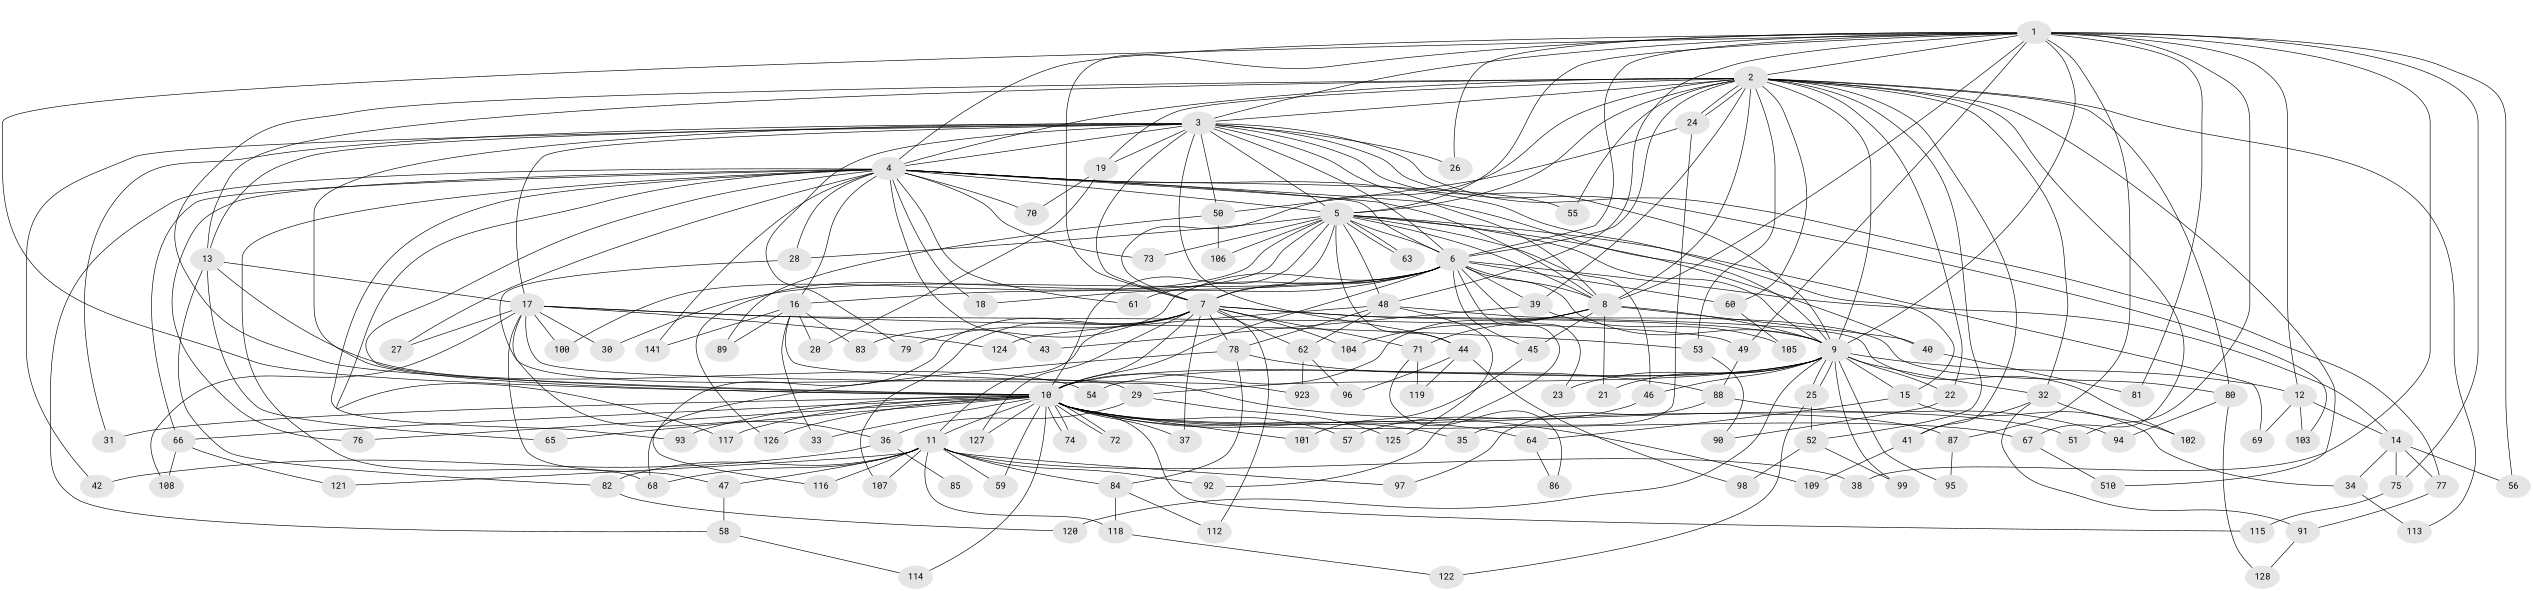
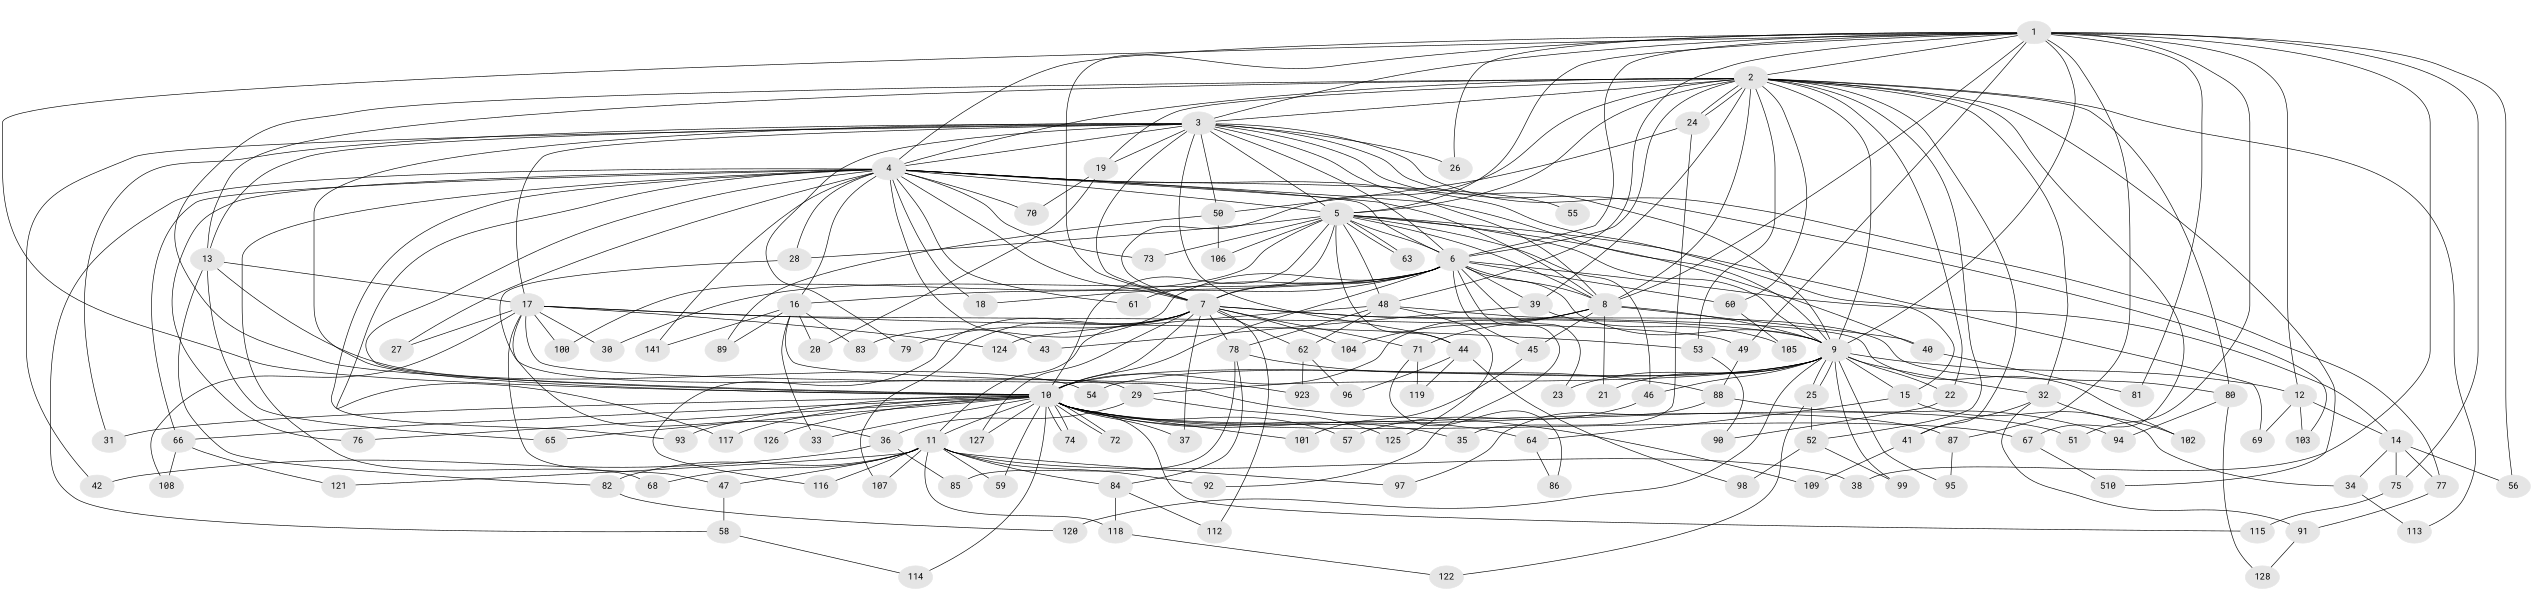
  graph {
    fontname="Roboto Mono"
    node [color=gray90 fontname="Roboto Mono" style=filled]
    edge [fontname="Roboto Mono"]
    1
    2
    3
    4
    5
    6
    7
    8
    9
    10
    12
    26
    38
    48
    49
    51
    56
    75
    81
    87
    13
    19
    22
    24
    32
    39
    41
    52
    53
    55
    60
    67
    80
    n34 [label=510]
    113
    17
    31
    42
    44
    50
    77
    79
    103
    15
    16
    18
    27
    28
    43
    58
    61
    66
    68
    70
    73
    76
    93
    n58 [label=141]
    117
    40
    46
    63
    69
    100
    106
    126
    14
    23
    30
    45
    83
    92
    11
    37
    62
    71
    78
    102
    104
    107
    112
    116
    127
    21
    25
    29
    54
    95
    99
    120
    33
    35
    57
    59
    64
    65
    72
    74
    101
    114
    115
    124
    125
    88
    82
    20
    90
    91
    105
    109
    98
    94
    128
    47
    36
    108
    96
    119
    89
    34
    n121 [label=923]
    121
    84
    97
    118
    86
    85
    122
    1 -- 2
    1 -- 3
    1 -- 4
    1 -- 5
    1 -- 6
    1 -- 7
    1 -- 8
    1 -- 9
    1 -- 10
    1 -- 12
    1 -- 26
    1 -- 38
    1 -- 48
    1 -- 49
    1 -- 51
    1 -- 56
    1 -- 75
    1 -- 81
    1 -- 87
    2 -- 3
    2 -- 4
    2 -- 5
    2 -- 6
    2 -- 7
    2 -- 8
    2 -- 9
    2 -- 10
    2 -- 13
    2 -- 19
    2 -- 22
    2 -- 24
    2 -- 24
    2 -- 32
    2 -- 39
    2 -- 41
    2 -- 52
    2 -- 53
-   2 -- 55
    2 -- 60
    2 -- 67
    2 -- 80
    2 -- n34
    2 -- 113
    3 -- 4
    3 -- 5
    3 -- 6
    3 -- 7
    3 -- 8
    3 -- 9
    3 -- 10
    3 -- 26
    3 -- 13
    3 -- 19
    3 -- 17
    3 -- 31
    3 -- 42
    3 -- 44
    3 -- 50
    3 -- 77
    3 -- 79
    3 -- 103
    4 -- 5
    4 -- 6
+   4 -- 7
    4 -- 8
    4 -- 9
    4 -- 10
    4 -- 55
    4 -- 15
    4 -- 16
    4 -- 18
    4 -- 27
    4 -- 28
    4 -- 43
    4 -- 58
    4 -- 61
    4 -- 66
    4 -- 68
    4 -- 70
    4 -- 73
    4 -- 76
    4 -- 93
    4 -- n58
    4 -- 117
    5 -- 6
    5 -- 7
    5 -- 8
    5 -- 9
    5 -- 10
    5 -- 48
    5 -- 44
    5 -- 28
    5 -- 73
    5 -- 40
    5 -- 46
    5 -- 63
    5 -- 63
    5 -- 69
    5 -- 100
    5 -- 106
-   5 -- 126
    6 -- 7
    6 -- 8
    6 -- 9
    6 -- 10
    6 -- 39
    6 -- 60
    6 -- 16
    6 -- 18
    6 -- 61
    6 -- 14
    6 -- 23
    6 -- 30
    6 -- 45
    6 -- 83
    6 -- 92
    7 -- 9
    7 -- 10
    7 -- 79
    7 -- 11
    7 -- 37
    7 -- 62
    7 -- 71
    7 -- 78
    7 -- 102
    7 -- 104
    7 -- 107
    7 -- 112
    7 -- 116
    7 -- 127
    8 -- 9
    8 -- 10
    8 -- 40
    8 -- 45
    8 -- 71
    8 -- 104
    8 -- 21
    9 -- 10
    9 -- 12
    9 -- 22
    9 -- 32
    9 -- 15
    9 -- 46
    9 -- 23
    9 -- 21
    9 -- 25
    9 -- 25
    9 -- 29
    9 -- 54
    9 -- 95
    9 -- 99
    9 -- 120
    10 -- 51
    10 -- 87
    10 -- 67
    10 -- 31
    10 -- 66
    10 -- 76
    10 -- 93
    10 -- 117
    10 -- 126
    10 -- 11
    10 -- 37
    10 -- 127
    10 -- 33
    10 -- 35
    10 -- 57
    10 -- 59
    10 -- 64
    10 -- 65
    10 -- 72
    10 -- 72
    10 -- 74
    10 -- 74
    10 -- 101
    10 -- 114
    10 -- 115
    12 -- 103
    12 -- 69
    12 -- 14
    48 -- 80
    48 -- 62
    48 -- 78
    48 -- 124
    48 -- 125
    49 -- 88
    75 -- 115
    87 -- 95
    13 -- 17
    13 -- 54
    13 -- 65
    13 -- 82
    19 -- 70
    19 -- 20
    22 -- 90
    24 -- 50
    24 -- 35
    32 -- 41
    32 -- 102
    32 -- 91
    39 -- 43
    39 -- 105
    41 -- 109
    52 -- 99
    52 -- 98
    53 -- 90
    60 -- 105
    67 -- n34
    80 -- 94
    80 -- 128
    17 -- 49
    17 -- 53
    17 -- 27
    17 -- 100
    17 -- 30
    17 -- 124
    17 -- 109
    17 -- 47
    17 -- 36
    17 -- 108
    44 -- 98
    44 -- 96
    44 -- 119
    50 -- 106
    50 -- 89
    77 -- 91
    15 -- 64
    15 -- 34
    16 -- n58
    16 -- 83
    16 -- 33
    16 -- 20
    16 -- 89
    16 -- n121
    28 -- 29
    58 -- 114
    66 -- 108
    66 -- 121
    40 -- 81
    46 -- 57
    14 -- 56
    14 -- 75
    14 -- 77
    14 -- 34
    45 -- 101
    11 -- 38
    11 -- 68
    11 -- 92
    11 -- 107
    11 -- 116
    11 -- 59
    11 -- 82
    11 -- 47
    11 -- 121
    11 -- 84
    11 -- 97
    11 -- 118
    62 -- 96
    62 -- n121
    71 -- 119
    71 -- 86
    78 -- 88
    78 -- 84
-   78 -- 68
+   78 -- 85
    25 -- 52
    25 -- 122
    29 -- 125
    29 -- 36
    64 -- 86
    88 -- 94
    88 -- 97
    82 -- 120
    91 -- 128
    47 -- 58
    36 -- 42
    36 -- 85
    34 -- 113
    84 -- 112
    84 -- 118
    118 -- 122
  }
